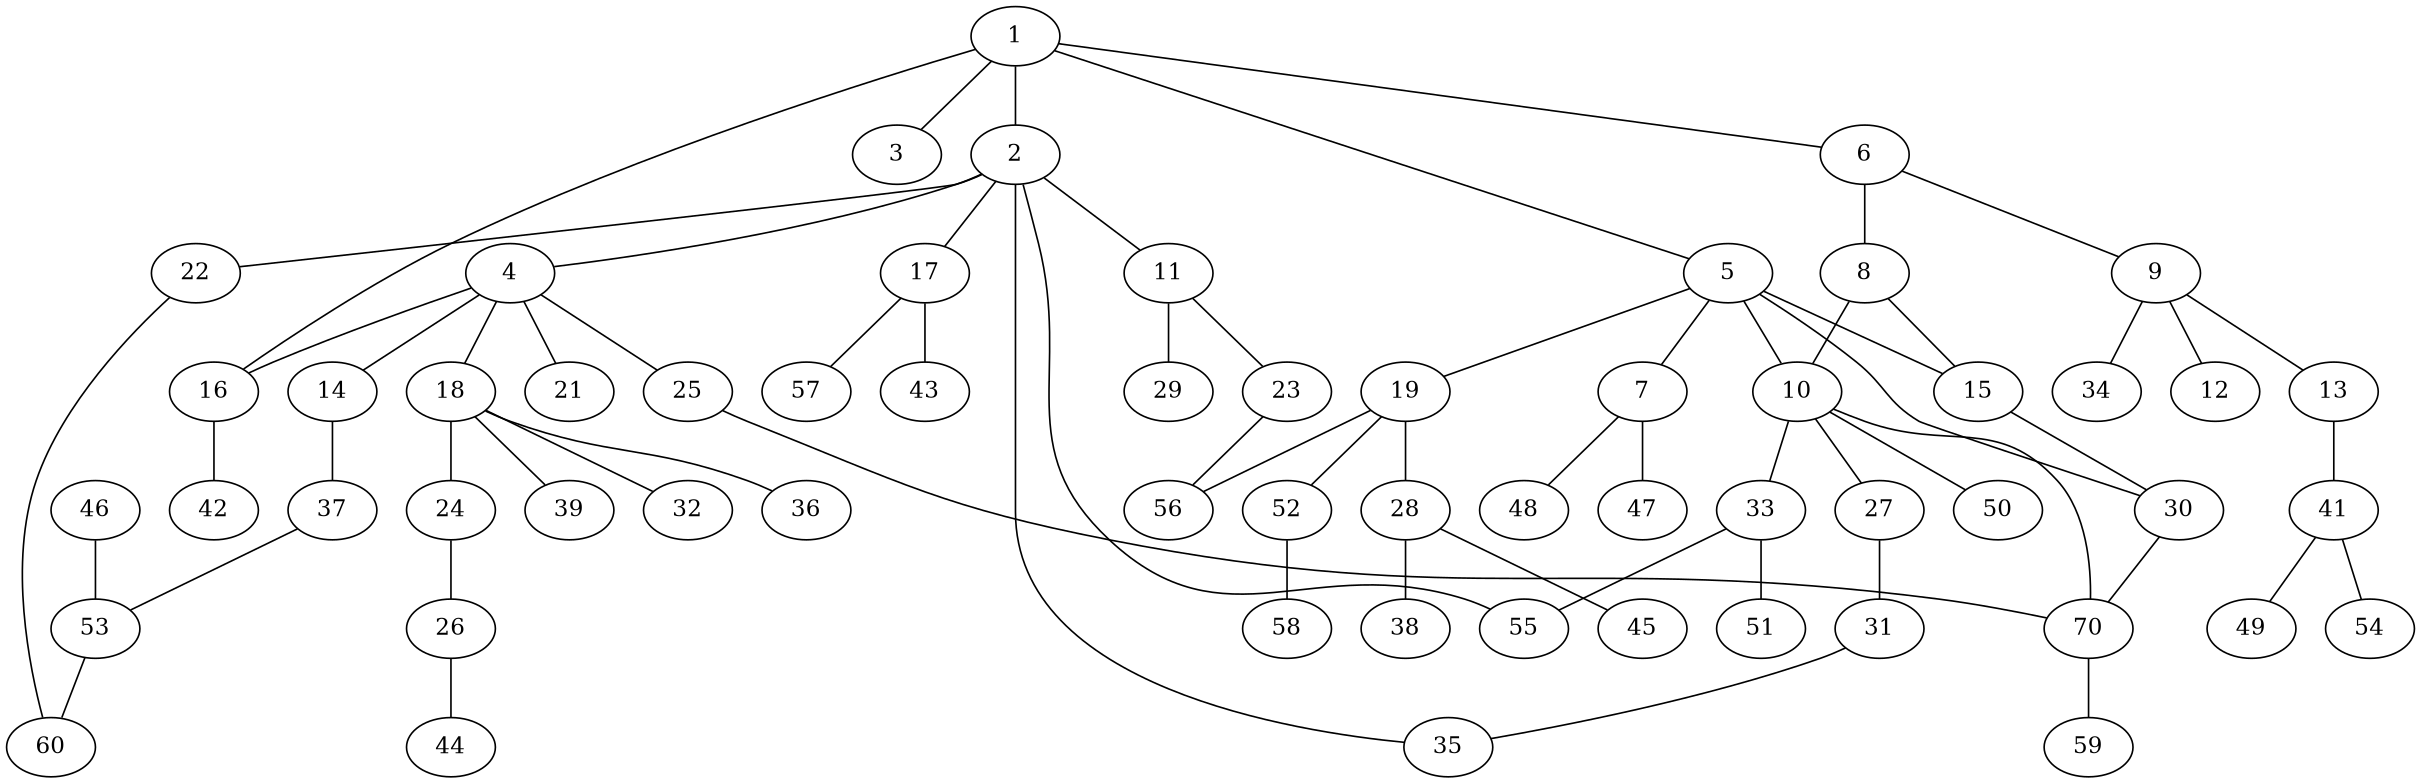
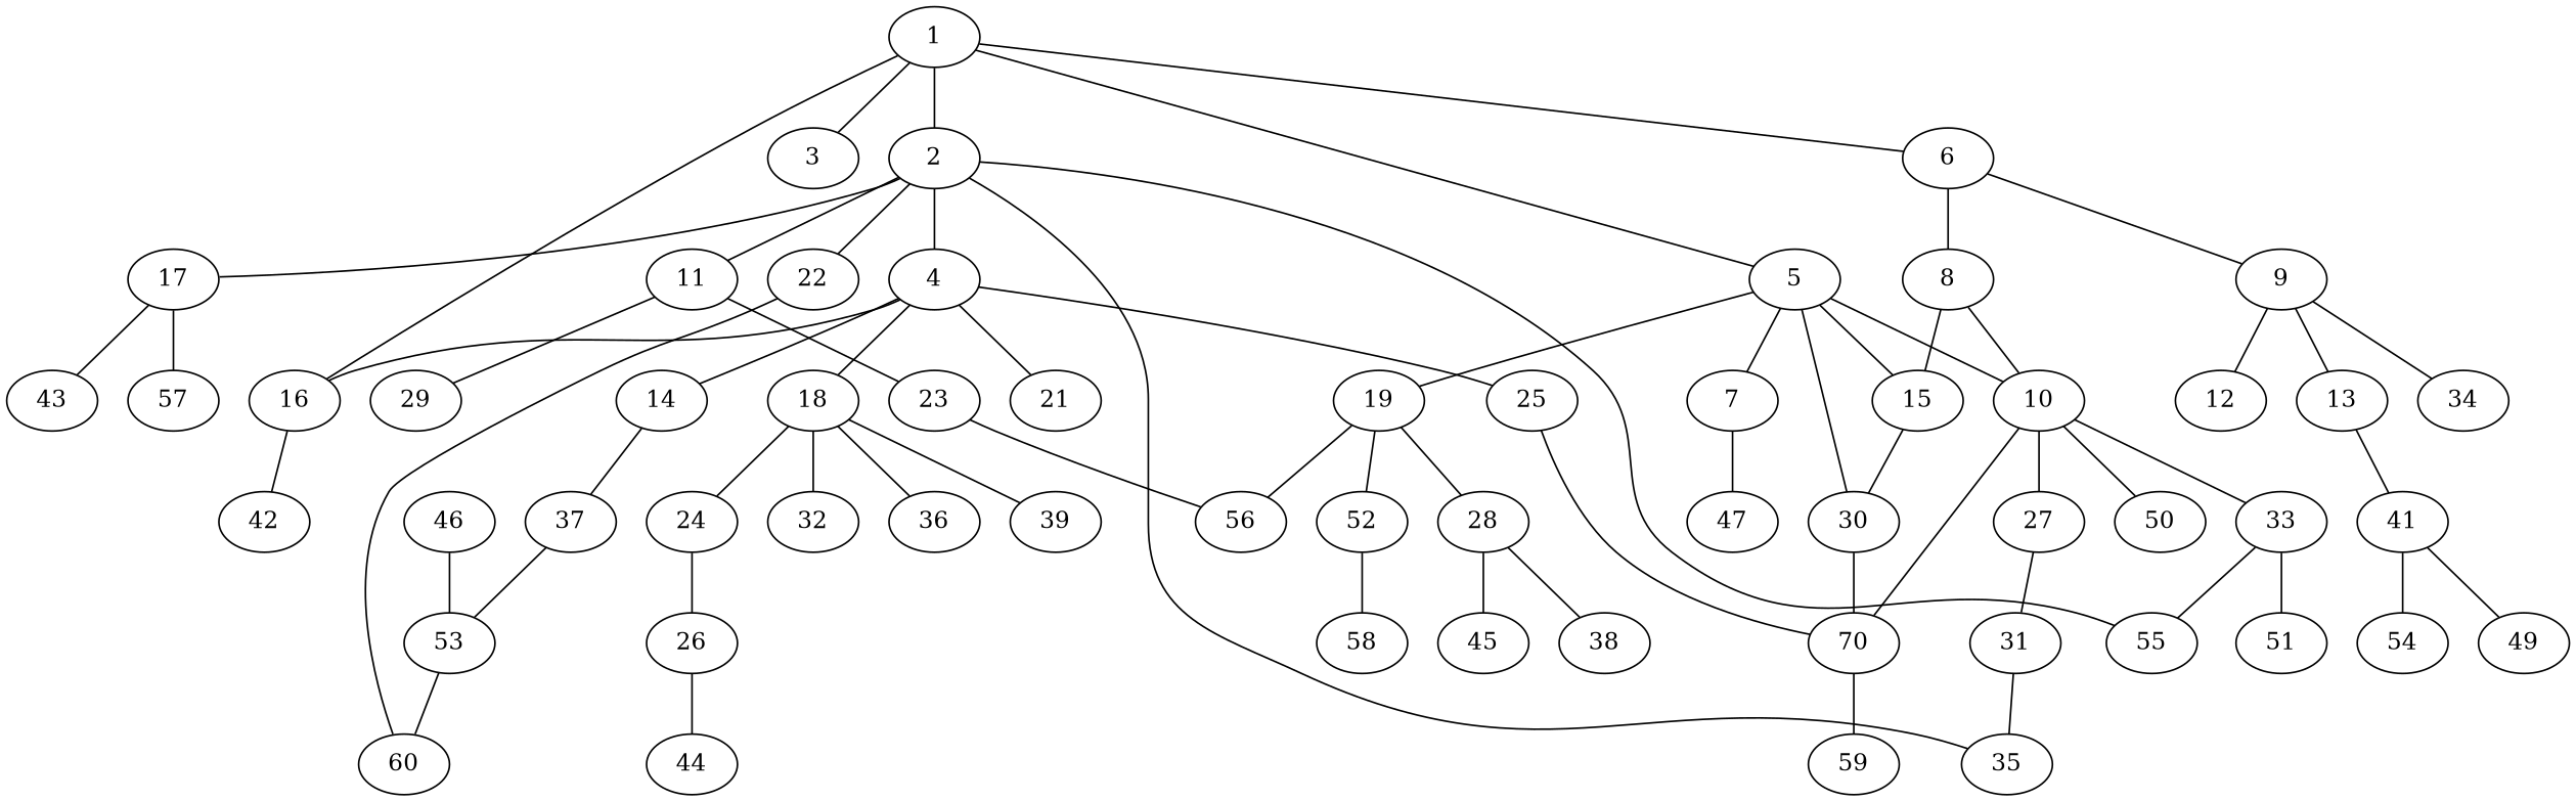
  graph {
    1
    2
    3
    5
    6
    16
    4
    11
    17
    22
    35
    55
    7
    10
    15
    19
    30
    8
    9
    42
    14
    18
    21
    25
    23
    29
    43
    57
    60
    47
-   48
    n32 [label=70]
    27
    33
    50
    28
    52
    56
    12
    13
    34
    37
    24
    32
    36
    39
    53
    26
    59
    31
    51
    38
    45
    58
    41
    49
    54
    46
    44
    1 -- 2
    1 -- 3
    1 -- 5
    1 -- 6
    1 -- 16
    2 -- 4
    2 -- 11
    2 -- 17
    2 -- 22
    2 -- 35
    2 -- 55
    5 -- 7
    5 -- 10
    5 -- 15
    5 -- 19
    5 -- 30
    6 -- 8
    6 -- 9
    16 -- 42
    4 -- 16
    4 -- 14
    4 -- 18
    4 -- 21
    4 -- 25
    11 -- 23
    11 -- 29
    17 -- 43
    17 -- 57
    22 -- 60
    7 -- 47
-   7 -- 48
    10 -- n32
    10 -- 27
    10 -- 33
    10 -- 50
    15 -- 30
    19 -- 28
    19 -- 52
    19 -- 56
    30 -- n32
    8 -- 10
    8 -- 15
    9 -- 12
    9 -- 13
    9 -- 34
    14 -- 37
    18 -- 24
    18 -- 32
    18 -- 36
    18 -- 39
    25 -- n32
    23 -- 56
    n32 -- 59
    27 -- 31
    33 -- 55
    33 -- 51
    28 -- 38
    28 -- 45
    52 -- 58
    13 -- 41
    37 -- 53
    24 -- 26
    53 -- 60
    26 -- 44
    31 -- 35
    41 -- 49
    41 -- 54
    46 -- 53
  }
